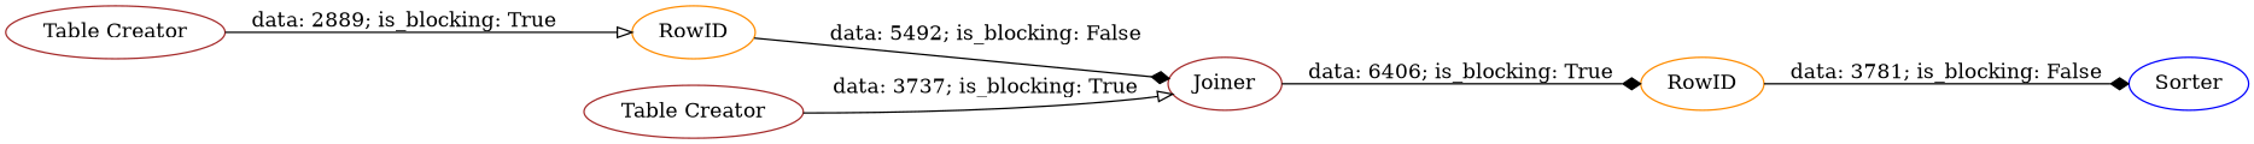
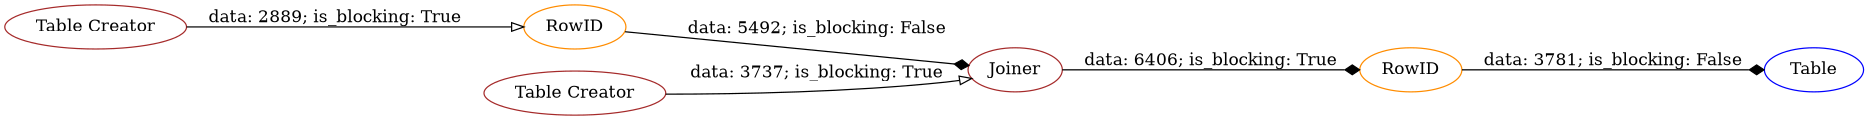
  digraph {
    rankdir=LR
    node [color=brown]
    edge [arrowhead=diamond]
    n1 [label="Table Creator"]
    n2 [label=RowID color=darkorange]
    n3 [label=Joiner]
    n4 [label="Table Creator"]
-   n5 [label=Sorter color=blue]
+   n5 [label=Table color=blue]
    n6 [label=RowID color=darkorange]
    n1 -> n2 [label="data: 2889; is_blocking: True" arrowhead=onormal]
    n2 -> n3 [label="data: 5492; is_blocking: False"]
    n3 -> n6 [label="data: 6406; is_blocking: True"]
    n4 -> n3 [label="data: 3737; is_blocking: True" arrowhead=onormal]
    n6 -> n5 [label="data: 3781; is_blocking: False"]
  }
